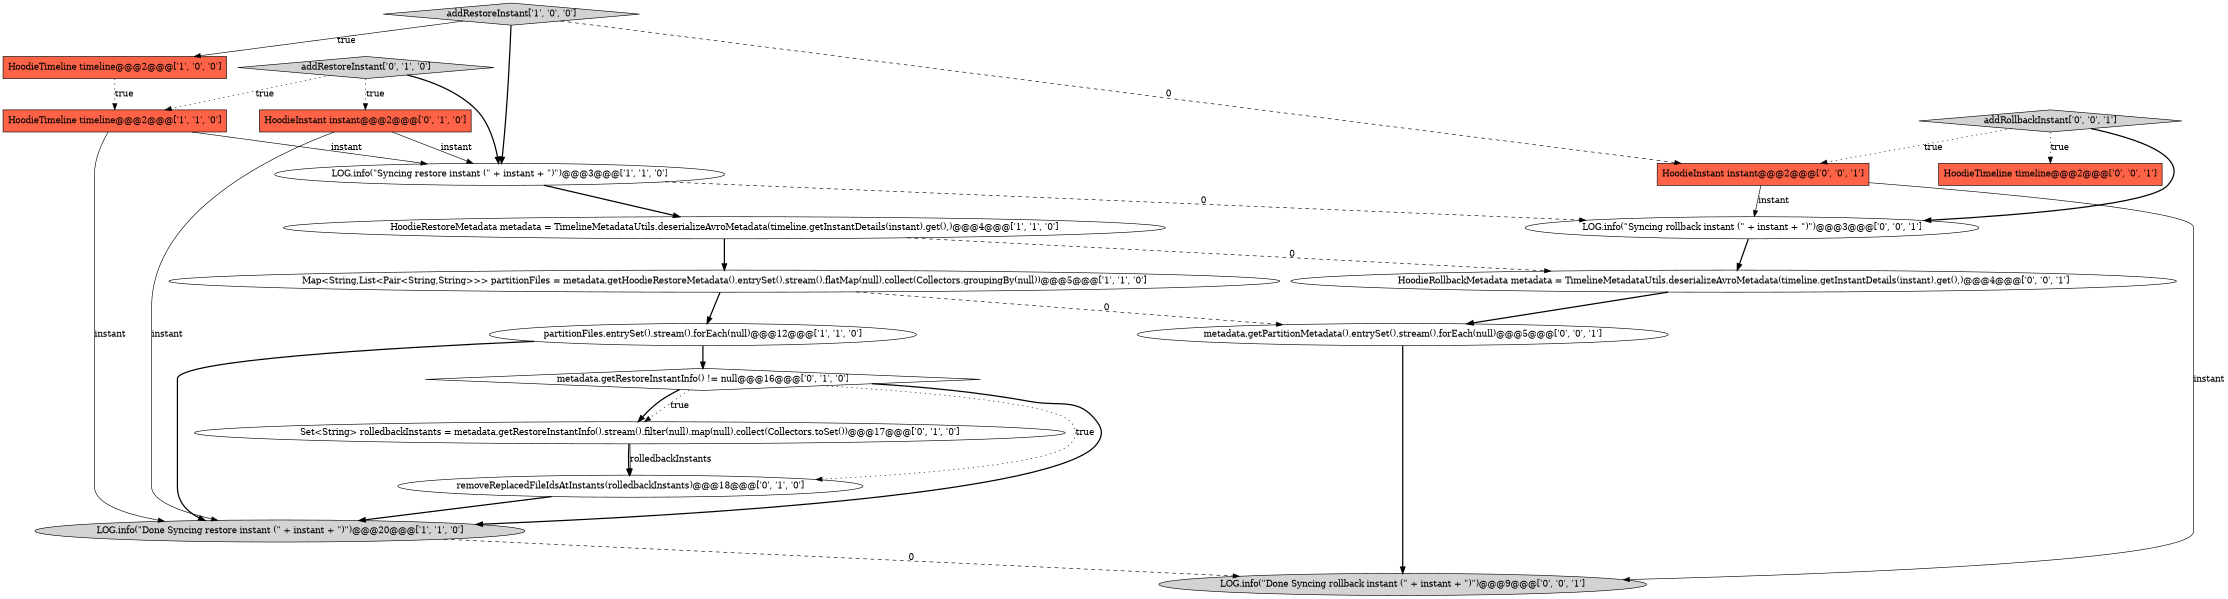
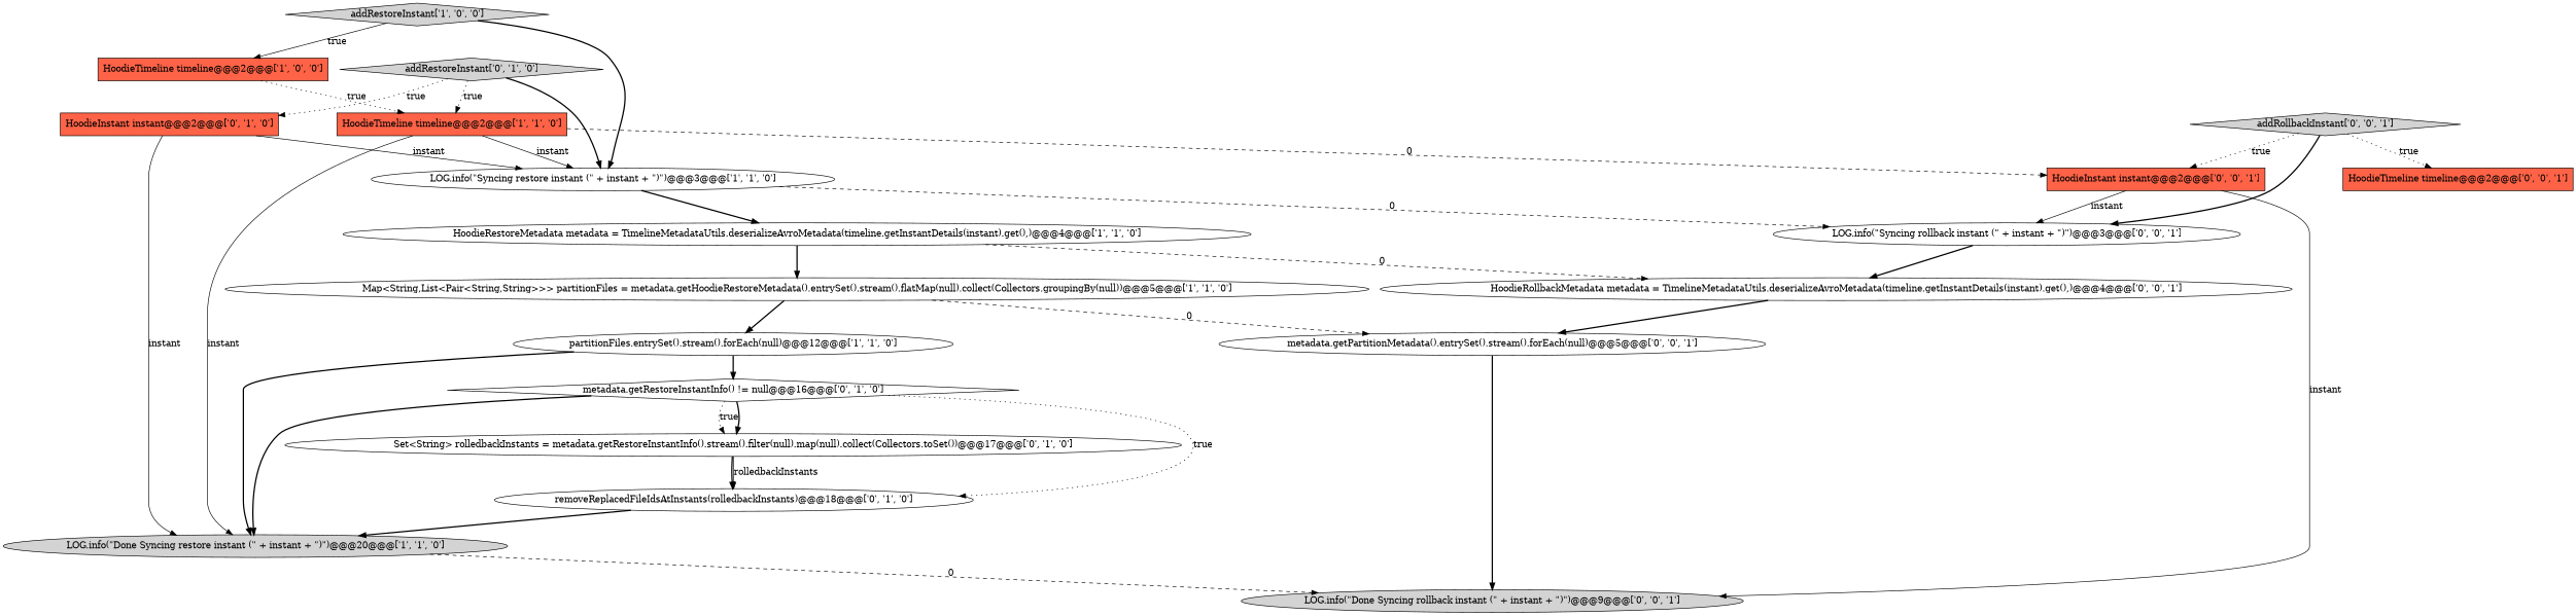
  digraph {
    node [fillcolor=white shape=ellipse style=filled]
    edge [style=bold]
    n1 [label="Map<String,List<Pair<String,String>>> partitionFiles = metadata.getHoodieRestoreMetadata().entrySet().stream().flatMap(null).collect(Collectors.groupingBy(null))@@@5@@@['1', '1', '0']"]
    n2 [label="metadata.getPartitionMetadata().entrySet().stream().forEach(null)@@@5@@@['0', '0', '1']"]
    n3 [label="partitionFiles.entrySet().stream().forEach(null)@@@12@@@['1', '1', '0']"]
    n4 [fillcolor=lightgray label="LOG.info(\"Done Syncing rollback instant (\" + instant + \")\")@@@9@@@['0', '0', '1']"]
    n5 [fillcolor=lightgray label="LOG.info(\"Done Syncing restore instant (\" + instant + \")\")@@@20@@@['1', '1', '0']"]
    n6 [label="metadata.getRestoreInstantInfo() != null@@@16@@@['0', '1', '0']" shape=diamond]
    n7 [fillcolor=lightgray label="addRestoreInstant['0', '1', '0']" shape=diamond]
    n8 [fillcolor=tomato label="HoodieInstant instant@@@2@@@['0', '1', '0']" shape=box]
    n9 [fillcolor=tomato label="HoodieTimeline timeline@@@2@@@['1', '1', '0']" shape=box]
    n10 [label="LOG.info(\"Syncing restore instant (\" + instant + \")\")@@@3@@@['1', '1', '0']"]
    n11 [fillcolor=tomato label="HoodieInstant instant@@@2@@@['0', '0', '1']" shape=box]
    n12 [label="LOG.info(\"Syncing rollback instant (\" + instant + \")\")@@@3@@@['0', '0', '1']"]
    n13 [label="HoodieRestoreMetadata metadata = TimelineMetadataUtils.deserializeAvroMetadata(timeline.getInstantDetails(instant).get(),)@@@4@@@['1', '1', '0']"]
    n14 [fillcolor=lightgray label="addRollbackInstant['0', '0', '1']" shape=diamond]
    n15 [fillcolor=tomato label="HoodieTimeline timeline@@@2@@@['0', '0', '1']" shape=box]
    n16 [label="HoodieRollbackMetadata metadata = TimelineMetadataUtils.deserializeAvroMetadata(timeline.getInstantDetails(instant).get(),)@@@4@@@['0', '0', '1']"]
    n17 [label="removeReplacedFileIdsAtInstants(rolledbackInstants)@@@18@@@['0', '1', '0']"]
    n18 [label="Set<String> rolledbackInstants = metadata.getRestoreInstantInfo().stream().filter(null).map(null).collect(Collectors.toSet())@@@17@@@['0', '1', '0']"]
    n19 [fillcolor=tomato label="HoodieTimeline timeline@@@2@@@['1', '0', '0']" shape=box]
    n20 [fillcolor=lightgray label="addRestoreInstant['1', '0', '0']" shape=diamond]
    n1 -> n2 [label=0 style=dashed]
    n1 -> n3
    n2 -> n4
    n3 -> n5
    n3 -> n6
    n5 -> n4 [label=0 style=dashed]
    n6 -> n5
    n6 -> n17 [label=true style=dotted]
    n6 -> n18 [label=true style=dotted]
    n6 -> n18
    n7 -> n8 [label=true style=dotted]
    n7 -> n9 [label=true style=dotted]
    n7 -> n10
    n8 -> n5 [label=instant style=solid]
    n8 -> n10 [label=instant style=solid]
    n9 -> n5 [label=instant style=solid]
    n9 -> n10 [label=instant style=solid]
-   n20 -> n11 [label=0 style=dashed]
+   n9 -> n11 [label=0 style=dashed]
    n10 -> n12 [label=0 style=dashed]
    n10 -> n13
    n11 -> n4 [label=instant style=solid]
    n11 -> n12 [label=instant style=solid]
    n12 -> n16
    n13 -> n1
    n13 -> n16 [label=0 style=dashed]
    n14 -> n11 [label=true style=dotted]
    n14 -> n12
    n14 -> n15 [label=true style=dotted]
    n16 -> n2
    n17 -> n5
    n18 -> n17
    n18 -> n17 [label=rolledbackInstants style=solid]
    n19 -> n9 [label=true style=dotted]
    n20 -> n10
    n20 -> n19 [label=true style=solid]
  }
